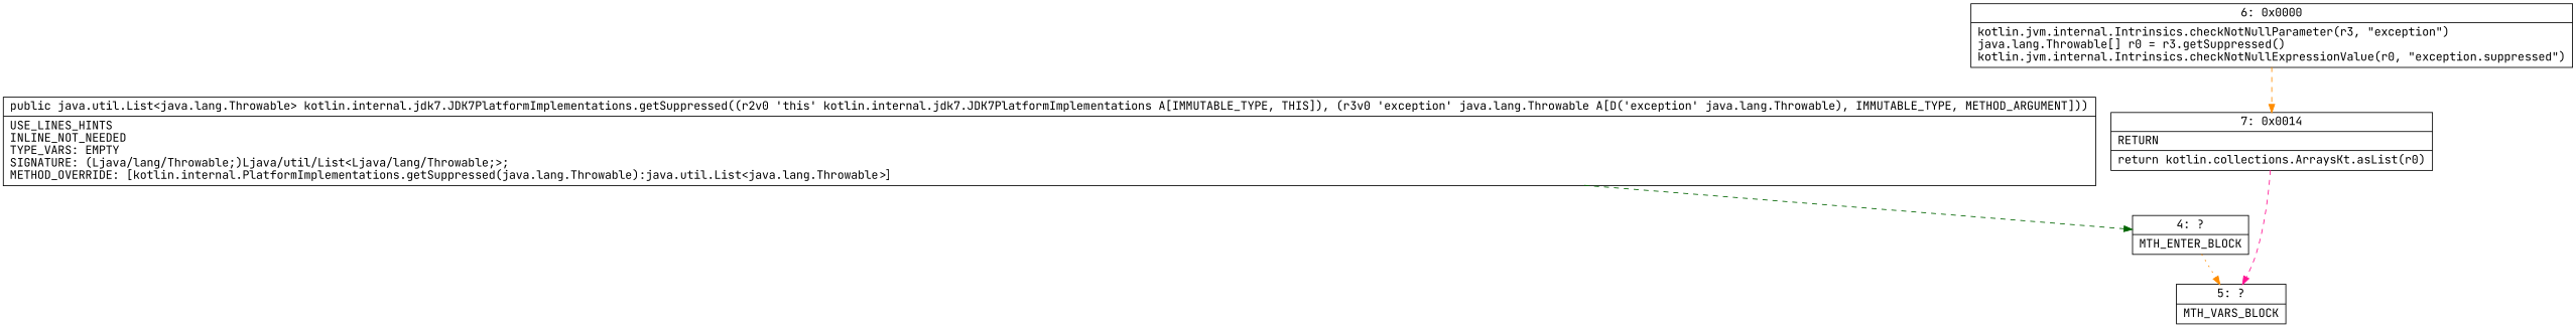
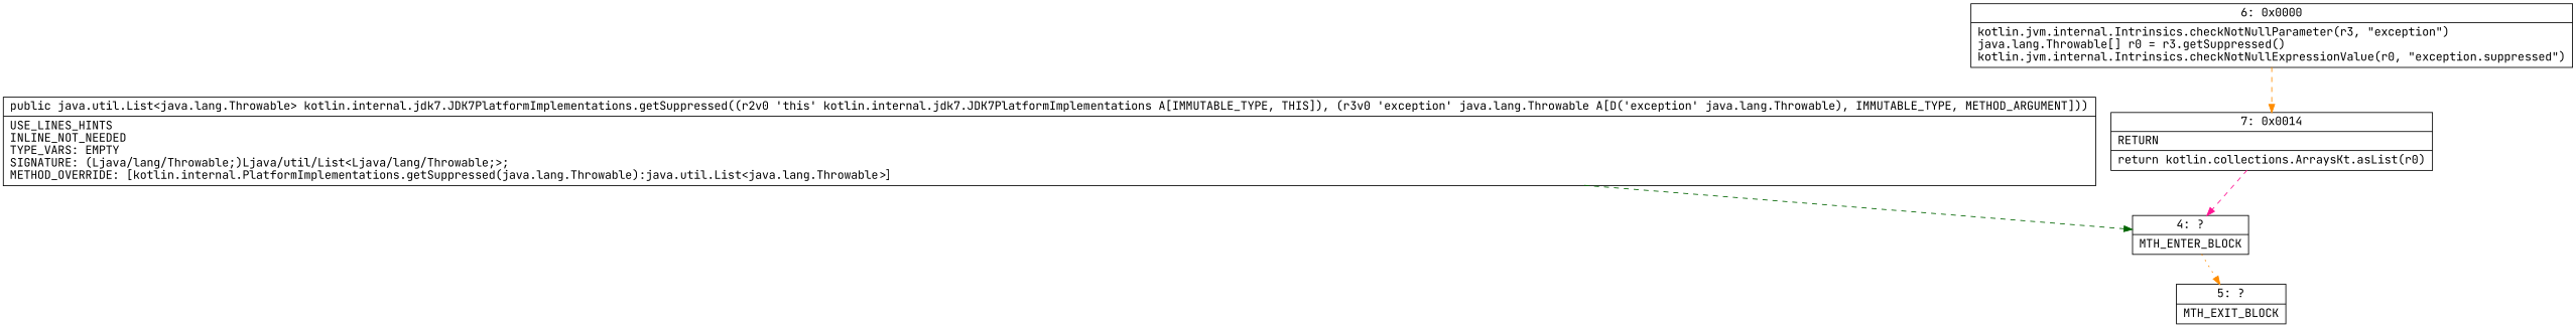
  digraph {
    fontname="JetBrains Mono"
    node [fontname="JetBrains Mono" shape=record]
    edge [color=darkorange fontname="JetBrains Mono" style=dashed]
    n1 [label="{4\:\ ?|MTH_ENTER_BLOCK\l}"]
-   n2 [label="{5\:\ ?|MTH_VARS_BLOCK\l}"]
+   n2 [label="{5\:\ ?|MTH_EXIT_BLOCK\l}"]
    n3 [label="{6\:\ 0x0000|kotlin.jvm.internal.Intrinsics.checkNotNullParameter(r3, \"exception\")\ljava.lang.Throwable[] r0 = r3.getSuppressed()\lkotlin.jvm.internal.Intrinsics.checkNotNullExpressionValue(r0, \"exception.suppressed\")\l}"]
    n4 [label="{7\:\ 0x0014|RETURN\l|return kotlin.collections.ArraysKt.asList(r0)\l}"]
    n5 [label="{public java.util.List\<java.lang.Throwable\> kotlin.internal.jdk7.JDK7PlatformImplementations.getSuppressed((r2v0 'this' kotlin.internal.jdk7.JDK7PlatformImplementations A[IMMUTABLE_TYPE, THIS]), (r3v0 'exception' java.lang.Throwable A[D('exception' java.lang.Throwable), IMMUTABLE_TYPE, METHOD_ARGUMENT]))  | USE_LINES_HINTS\lINLINE_NOT_NEEDED\lTYPE_VARS: EMPTY\lSIGNATURE: (Ljava\/lang\/Throwable;)Ljava\/util\/List\<Ljava\/lang\/Throwable;\>;\lMETHOD_OVERRIDE: [kotlin.internal.PlatformImplementations.getSuppressed(java.lang.Throwable):java.util.List\<java.lang.Throwable\>]\l}"]
    n1 -> n2 [style=dotted]
    n3 -> n4
-   n4 -> n2 [color=deeppink]
+   n4 -> n1 [color=deeppink]
    n5 -> n1 [color=darkgreen]
  }
